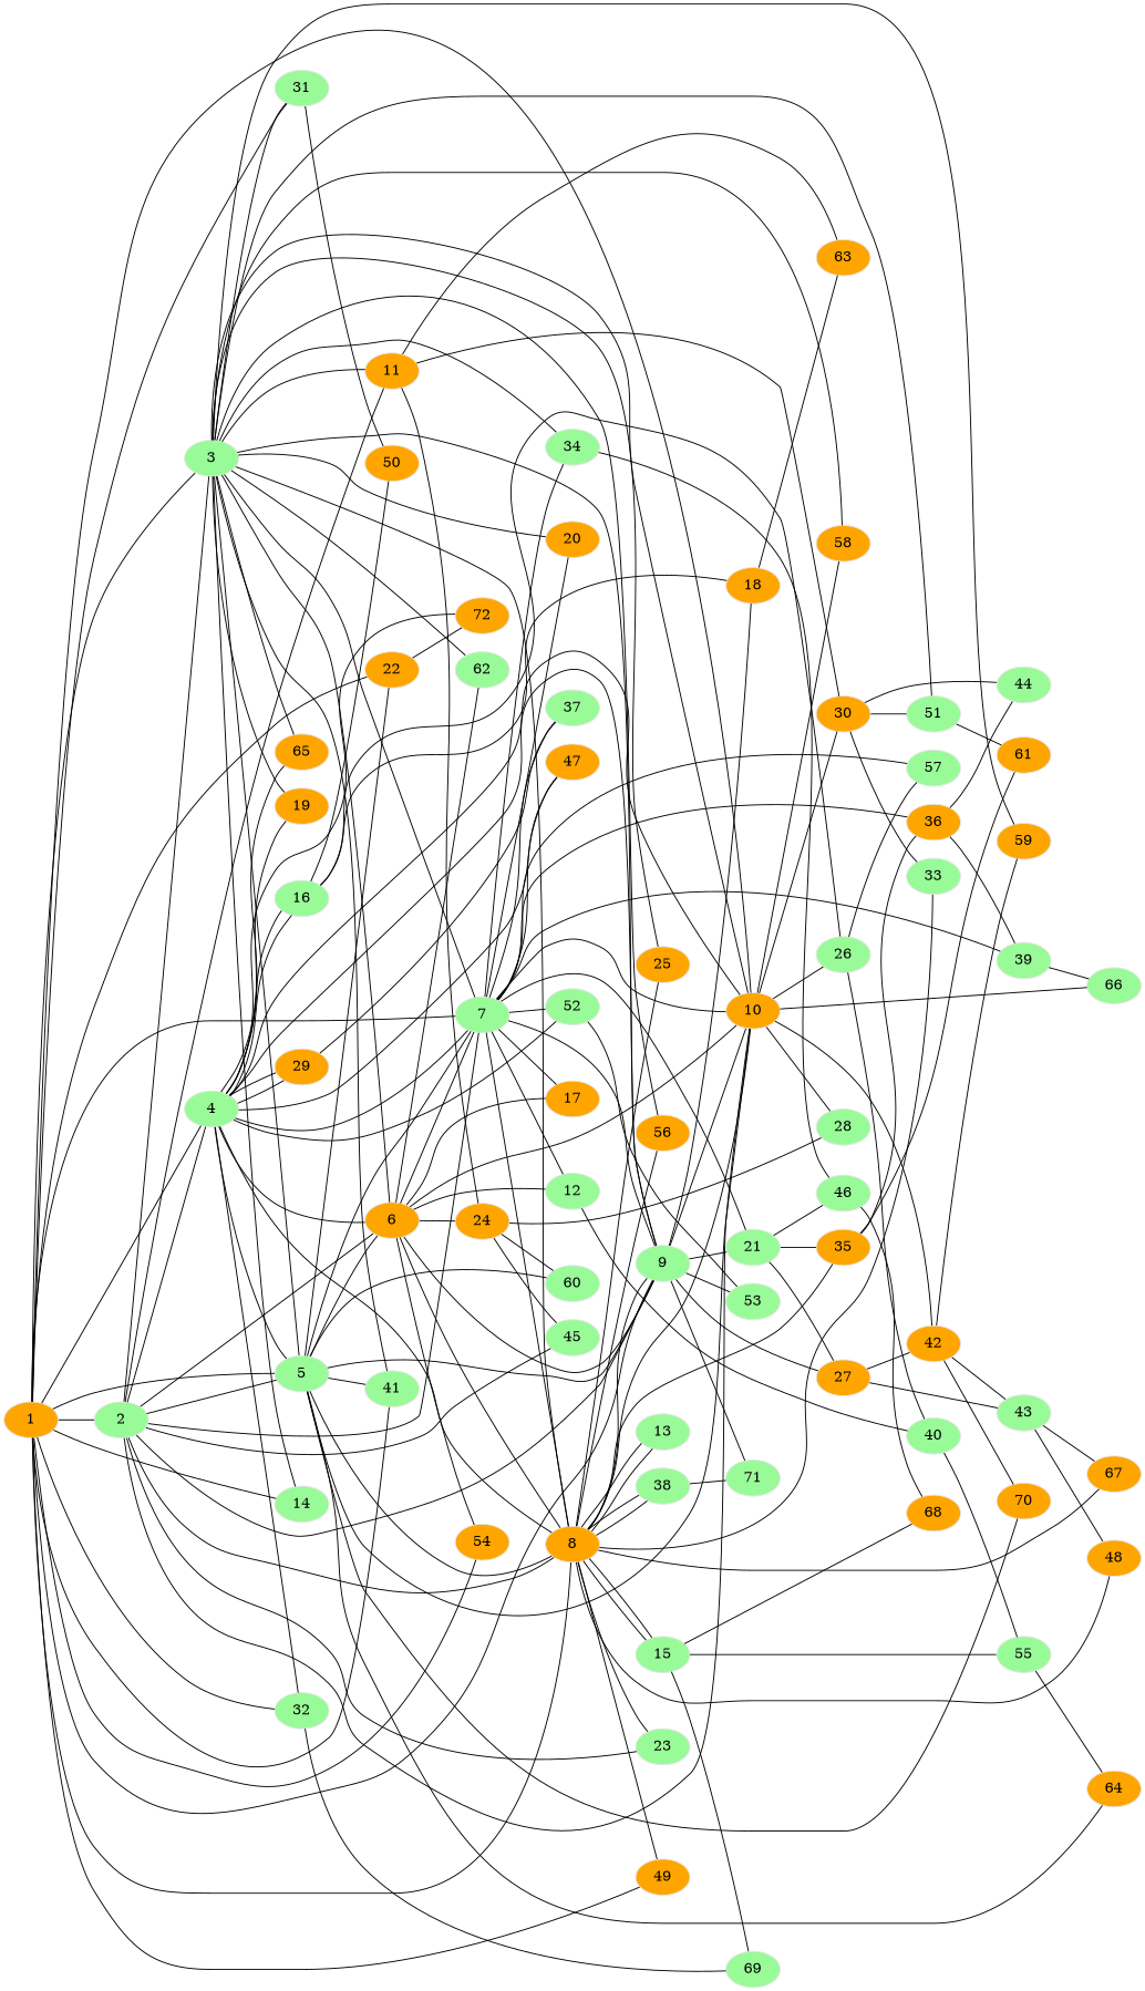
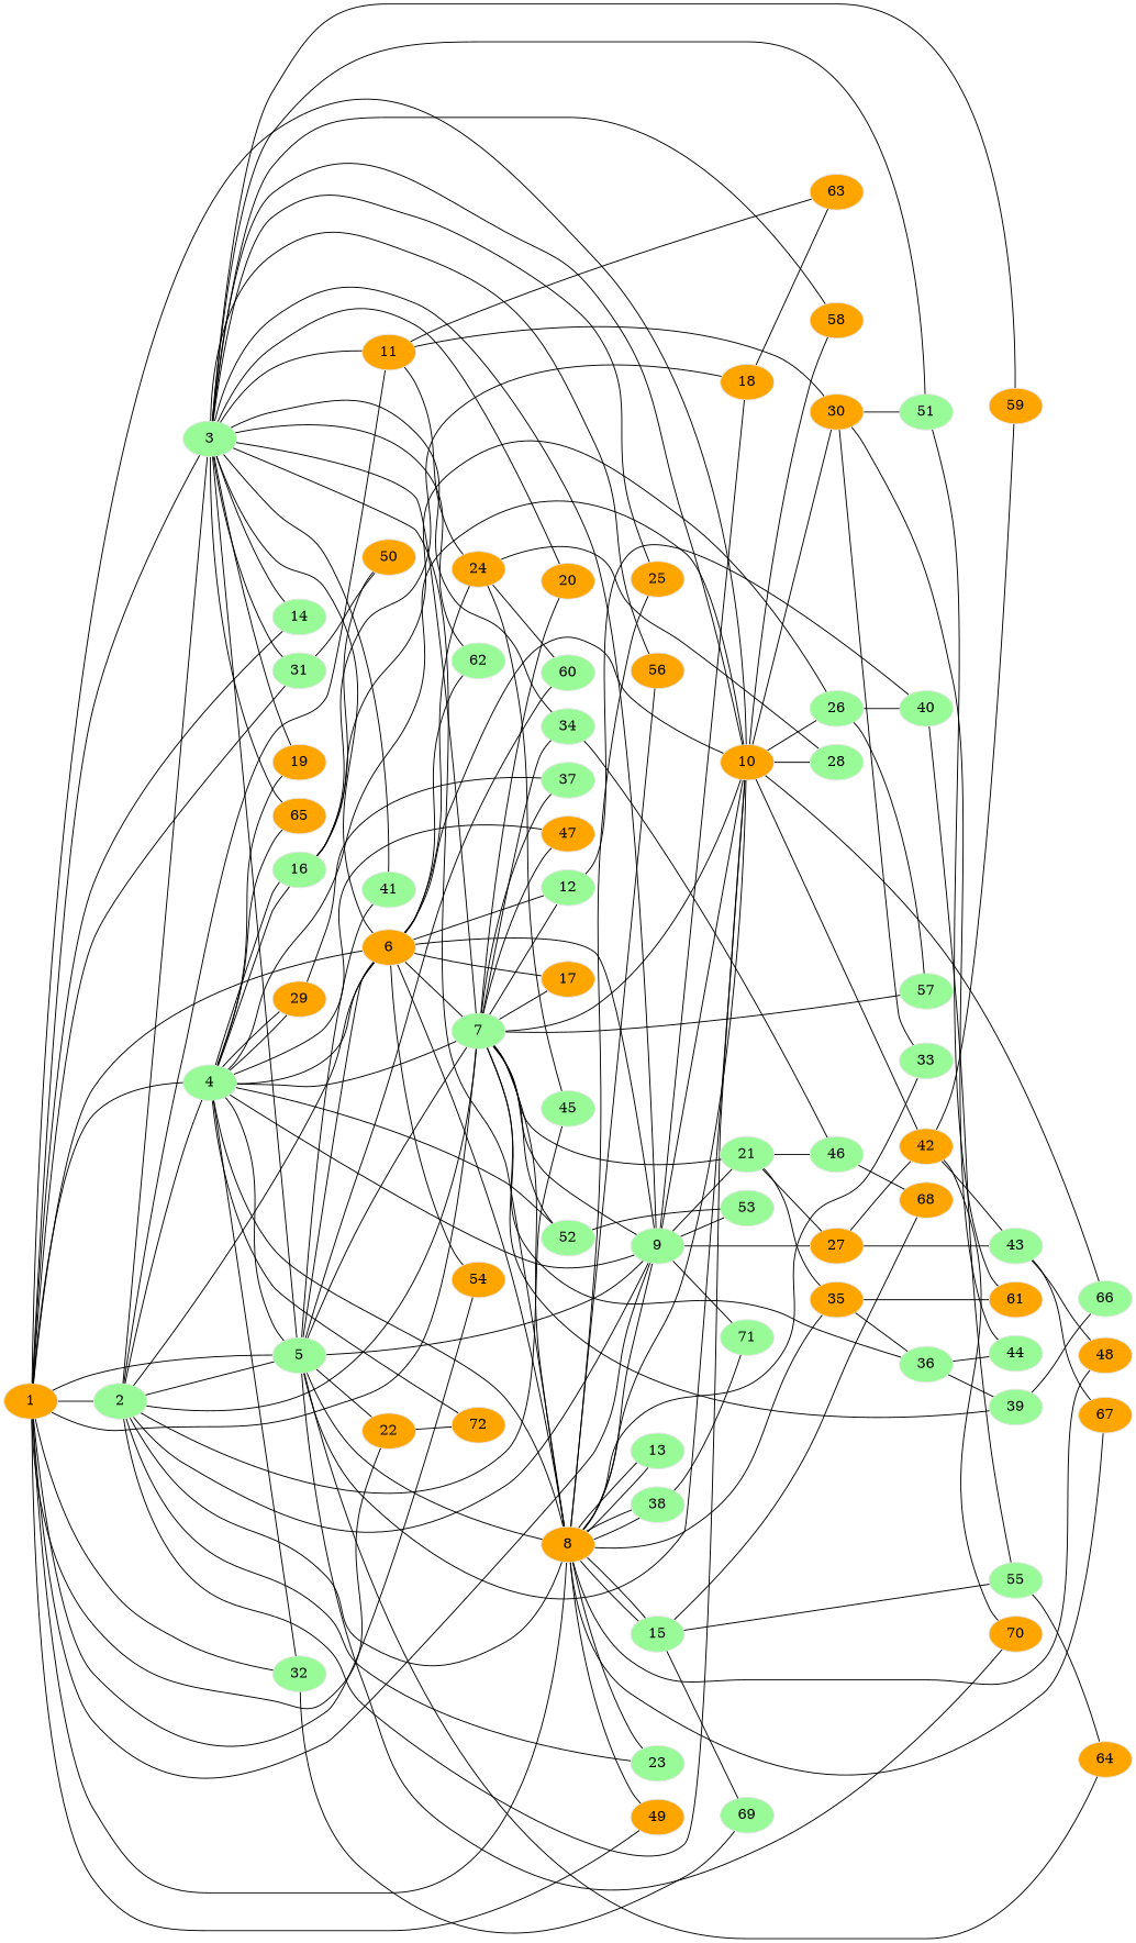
  graph {
    rankdir=LR
    node [color=gray90 fillcolor=palegreen style=filled]
    1 [fillcolor=orange]
    2
    3
    4
    5
    6 [fillcolor=orange]
    7
    8 [fillcolor=orange]
    9
    10 [fillcolor=orange]
    14
    22 [fillcolor=orange]
    31
    32
    49 [fillcolor=orange]
    54 [fillcolor=orange]
    11 [fillcolor=orange]
    23
    45
    19 [fillcolor=orange]
    20 [fillcolor=orange]
    25 [fillcolor=orange]
    34
    41
    51
    56 [fillcolor=orange]
    58 [fillcolor=orange]
    59 [fillcolor=orange]
    62
    65 [fillcolor=orange]
    16
    29 [fillcolor=orange]
    47 [fillcolor=orange]
    52
    72 [fillcolor=orange]
    60
    64 [fillcolor=orange]
    70 [fillcolor=orange]
    12
    17 [fillcolor=orange]
    24 [fillcolor=orange]
    21
-   36 [fillcolor=orange]
+   36
    37
    39
    57
    13
    15
    33
    35 [fillcolor=orange]
    38
    48 [fillcolor=orange]
    67 [fillcolor=orange]
    18 [fillcolor=orange]
    27 [fillcolor=orange]
    53
    71
    26
    28
    30 [fillcolor=orange]
    42 [fillcolor=orange]
    66
    50 [fillcolor=orange]
    69
    63 [fillcolor=orange]
    46
    61 [fillcolor=orange]
    40
    44
    55
    68 [fillcolor=orange]
    43
    1 -- 2
    1 -- 3
    1 -- 4
    1 -- 5
-   1 -- 41
+   1 -- 6
    1 -- 7
    1 -- 8
    1 -- 9
    1 -- 10
    1 -- 14
    1 -- 22
    1 -- 31
    1 -- 32
    1 -- 49
    1 -- 54
    2 -- 3
    2 -- 4
    2 -- 5
    2 -- 6
    2 -- 7
    2 -- 8
    2 -- 9
    2 -- 10
    2 -- 11
    2 -- 23
    2 -- 45
    3 -- 5
    3 -- 6
    3 -- 7
    3 -- 8
    3 -- 9
    3 -- 10
    3 -- 14
    3 -- 31
    3 -- 11
    3 -- 19
    3 -- 20
    3 -- 25
    3 -- 34
    3 -- 41
    3 -- 51
    3 -- 56
    3 -- 58
    3 -- 59
    3 -- 62
    3 -- 65
    4 -- 5
    4 -- 6
    4 -- 7
    4 -- 8
    4 -- 9
    4 -- 10
    4 -- 32
    4 -- 19
    4 -- 65
    4 -- 16
    4 -- 16
    4 -- 29
    4 -- 29
    4 -- 47
    4 -- 52
    4 -- 72
    5 -- 6
    5 -- 7
    5 -- 8
    5 -- 9
    5 -- 10
    5 -- 22
    5 -- 41
    5 -- 60
    5 -- 64
    5 -- 70
    6 -- 7
    6 -- 8
    6 -- 9
    6 -- 10
    6 -- 54
    6 -- 62
    6 -- 12
    6 -- 17
    6 -- 24
    7 -- 8
    7 -- 9
    7 -- 10
    7 -- 20
    7 -- 34
    7 -- 47
    7 -- 52
    7 -- 12
    7 -- 17
    7 -- 21
    7 -- 36
    7 -- 37
    7 -- 39
    7 -- 57
    8 -- 9
    8 -- 10
    8 -- 49
    8 -- 23
    8 -- 25
    8 -- 56
    8 -- 13
    8 -- 13
    8 -- 15
    8 -- 15
    8 -- 33
    8 -- 35
    8 -- 38
    8 -- 38
    8 -- 48
    8 -- 67
    9 -- 10
    9 -- 21
    9 -- 18
    9 -- 27
    9 -- 53
    9 -- 71
    10 -- 58
    10 -- 26
    10 -- 28
    10 -- 30
    10 -- 42
    10 -- 66
    22 -- 72
    31 -- 50
    32 -- 69
    11 -- 24
    11 -- 30
    11 -- 63
    34 -- 46
    51 -- 61
    16 -- 18
    16 -- 26
    16 -- 50
    29 -- 37
    52 -- 53
    12 -- 40
    24 -- 45
    24 -- 60
    24 -- 28
    21 -- 35
    21 -- 27
    21 -- 46
    36 -- 39
    36 -- 44
    39 -- 66
    15 -- 69
    15 -- 55
    15 -- 68
    35 -- 36
    35 -- 61
    38 -- 71
    18 -- 63
    27 -- 42
    27 -- 43
    26 -- 57
    26 -- 40
    30 -- 51
    30 -- 33
    30 -- 44
    42 -- 59
    42 -- 70
    42 -- 43
    46 -- 68
    40 -- 55
    55 -- 64
    43 -- 48
    43 -- 67
  }
